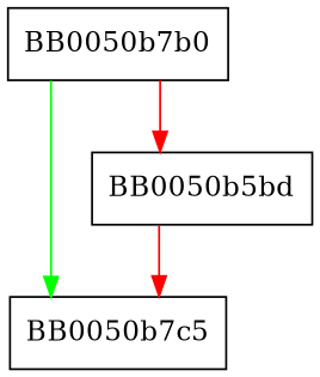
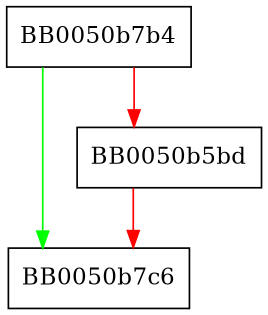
  digraph {
    splines=ortho
    node [shape=box]
    edge [color=red]
-   BB0050b7b0
-   BB0050b7c5
+   BB0050b7b0 [label=BB0050b7b4]
+   BB0050b7c5 [label=BB0050b7c6]
    n3 [label=BB0050b5bd]
    BB0050b7b0 -> BB0050b7c5 [color=green]
    BB0050b7b0 -> n3
    n3 -> BB0050b7c5
  }
